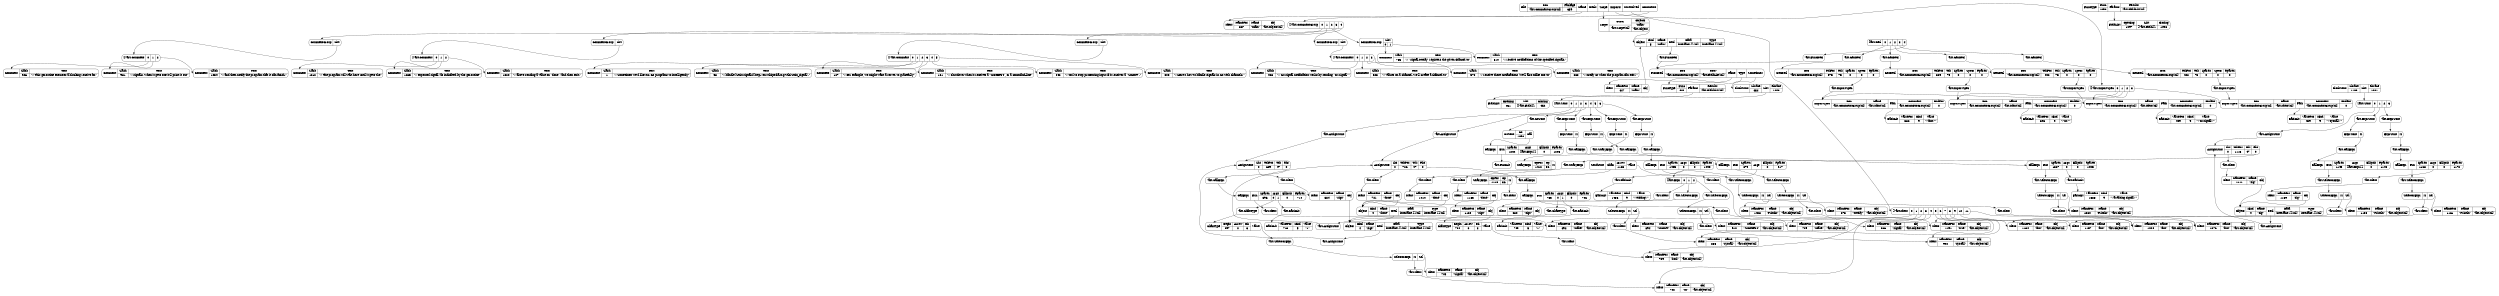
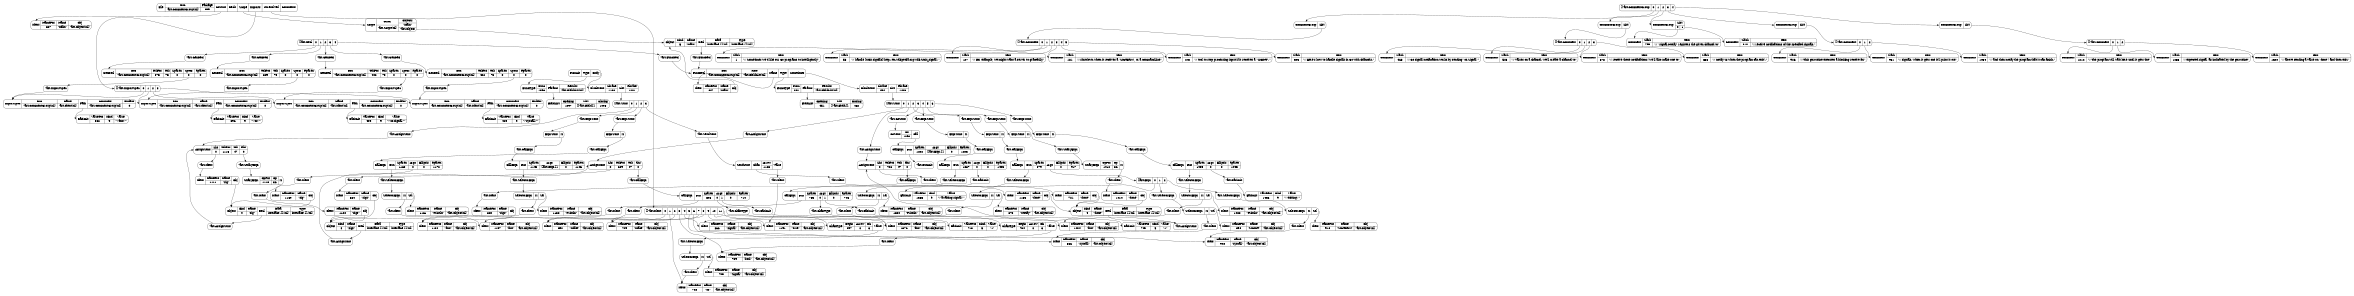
  digraph {
    node [shape=Mrecord]
    edge [headport=name tailport=name]
    n1 [label="<name> Ident |{<f0> NamePos | 367} |{<f1> Name | \"main\"} |{<f2> Obj | *ast.Object(nil)}  "]
    n2 [label="<name> BasicLit |{<f0> ValuePos | 382} |{<f1> Kind | 9} |{<f2> Value | \"\\\"fmt\\\"\"}  "]
    n3 [label="<name> ImportSpec |{<f0> Doc | *ast.CommentGroup(nil)} |{<f1> Name | *ast.Ident(nil)} |<f2> Path|{<f3> Comment | *ast.CommentGroup(nil)} |{<f4> EndPos | 0}  "]
    n4 [label="<name> *ast.ImportSpec"]
    n5 [label="<name> GenDecl |{<f0> Doc | *ast.CommentGroup(nil)} |{<f1> TokPos | 375} |{<f2> Tok | 75} |{<f3> Lparen | 0} |{<f4> Specs | {<5index0> 0}} |{<f5> Rparen | 0}  "]
    n6 [label="<name> *ast.GenDecl"]
    n7 [label="<name> BasicLit |{<f0> ValuePos | 396} |{<f1> Kind | 9} |{<f2> Value | \"\\\"os\\\"\"}  "]
    n8 [label="<name> ImportSpec |{<f0> Doc | *ast.CommentGroup(nil)} |{<f1> Name | *ast.Ident(nil)} |<f2> Path|{<f3> Comment | *ast.CommentGroup(nil)} |{<f4> EndPos | 0}  "]
    n9 [label="<name> *ast.ImportSpec"]
    n10 [label="<name> GenDecl |{<f0> Doc | *ast.CommentGroup(nil)} |{<f1> TokPos | 389} |{<f2> Tok | 75} |{<f3> Lparen | 0} |{<f4> Specs | {<11index0> 0}} |{<f5> Rparen | 0}  "]
    n11 [label="<name> *ast.GenDecl"]
    n12 [label="<name> BasicLit |{<f0> ValuePos | 409} |{<f1> Kind | 9} |{<f2> Value | \"\\\"os/signal\\\"\"}  "]
    n13 [label="<name> ImportSpec |{<f0> Doc | *ast.CommentGroup(nil)} |{<f1> Name | *ast.Ident(nil)} |<f2> Path|{<f3> Comment | *ast.CommentGroup(nil)} |{<f4> EndPos | 0}  "]
    n14 [label="<name> *ast.ImportSpec"]
    n15 [label="<name> GenDecl |{<f0> Doc | *ast.CommentGroup(nil)} |{<f1> TokPos | 402} |{<f2> Tok | 75} |{<f3> Lparen | 0} |{<f4> Specs | {<17index0> 0}} |{<f5> Rparen | 0}  "]
    n16 [label="<name> *ast.GenDecl"]
    n17 [label="<name> BasicLit |{<f0> ValuePos | 429} |{<f1> Kind | 9} |{<f2> Value | \"\\\"syscall\\\"\"}  "]
    n18 [label="<name> ImportSpec |{<f0> Doc | *ast.CommentGroup(nil)} |{<f1> Name | *ast.Ident(nil)} |<f2> Path|{<f3> Comment | *ast.CommentGroup(nil)} |{<f4> EndPos | 0}  "]
    n19 [label="<name> *ast.ImportSpec"]
    n20 [label="<name> GenDecl |{<f0> Doc | *ast.CommentGroup(nil)} |{<f1> TokPos | 422} |{<f2> Tok | 75} |{<f3> Lparen | 0} |{<f4> Specs | {<23index0> 0}} |{<f5> Rparen | 0}  "]
    n21 [label="<name> *ast.GenDecl"]
    n22 [label="<name> *ast.FuncDecl"]
    n23 [label="<name> FuncDecl |{<f0> Doc | *ast.CommentGroup(nil)} |{<f1> Recv | *ast.FieldList(nil)} |<f2> Name|<f3> Type|<f4> Sometimes "]
    n24 [label="<name> Ident |{<f0> NamePos | 447} |{<f1> Name | \"main\"} |<f2> Obj "]
    n25 [label="<name> FuncType |{<f0> Func | 442} |<f1> Params|{<f2> Results | *ast.FieldList(nil)}  "]
    n26 [label="<name> BlockStmt |{<f0> Lbrace | 454} |<f1> List|{<f2> Rbrace | 1448}  "]
    n27 [label="<name> Object |{<f0> Kind | 5} |{<f1> Name | \"main\"} |<f2> Decl|{<f3> Data | interface \{\}(nil)} |{<f4> Type | interface \{\}(nil)}  "]
    n28 [label="<name> FieldList |{<f0> Opening | 451} |{<f1> List | []*ast.Field\{\}} |{<f2> Closing | 452}  "]
    n29 [label="<name> []ast.Stmt |<36index0> 0|<36index1> 1|<36index2> 2|<36index3> 3|<36index4> 4|<36index5> 5|<36index6> 6 "]
    n30 [label="<name> *ast.AssignStmt"]
    n31 [label="<name> AssignStmt |{<f0> Lhs | {<38index0> 0}} |{<f1> TokPos | 689} |{<f2> Tok | 47} |{<f3> Rhs | {<43index0> 0}}  "]
    n32 [label="<name> *ast.Ident"]
    n33 [label="<name> *ast.CallExpr"]
    n34 [label="<name> Ident |{<f0> NamePos | 684} |{<f1> Name | \"sigs\"} |<f2> Obj "]
    n35 [label="<name> CallExpr |<f0> Fun|{<f1> Lparen | 696} |{<f2> Args | {<47index0> 0|<47index1> 1}} |{<f3> Ellipsis | 0} |{<f4> Rparen | 714}  "]
    n36 [label="<name> Object |{<f0> Kind | 4} |{<f1> Name | \"sigs\"} |<f2> Decl|{<f3> Data | interface \{\}(nil)} |{<f4> Type | interface \{\}(nil)}  "]
    n37 [label="<name> Ident |{<f0> NamePos | 692} |{<f1> Name | \"make\"} |{<f2> Obj | *ast.Object(nil)}  "]
    n38 [label="<name> *ast.Ident"]
    n39 [label="<name> Ident |{<f0> NamePos | 702} |{<f1> Name | \"os\"} |{<f2> Obj | *ast.Object(nil)}  "]
    n40 [label="<name> *ast.Ident"]
    n41 [label="<name> Ident |{<f0> NamePos | 705} |{<f1> Name | \"Signal\"} |{<f2> Obj | *ast.Object(nil)}  "]
    n42 [label="<name> SelectorExpr |<f0> X|<f1> Sel "]
    n43 [label="<name> *ast.SelectorExpr"]
    n44 [label="<name> ChanType |{<f0> Begin | 697} |{<f1> Arrow | 0} |{<f2> Dir | 3} |<f3> Value "]
    n45 [label="<name> *ast.ChanType"]
    n46 [label="<name> BasicLit |{<f0> ValuePos | 713} |{<f1> Kind | 5} |{<f2> Value | \"1\"}  "]
    n47 [label="<name> *ast.BasicLit"]
    n48 [label="<name> *ast.AssignStmt"]
    n49 [label="<name> *ast.AssignStmt"]
    n50 [label="<name> AssignStmt |{<f0> Lhs | {<60index0> 0}} |{<f1> TokPos | 726} |{<f2> Tok | 47} |{<f3> Rhs | {<65index0> 0}}  "]
    n51 [label="<name> *ast.Ident"]
    n52 [label="<name> *ast.CallExpr"]
    n53 [label="<name> Ident |{<f0> NamePos | 721} |{<f1> Name | \"done\"} |<f2> Obj "]
    n54 [label="<name> CallExpr |<f0> Fun|{<f1> Lparen | 733} |{<f2> Args | {<69index0> 0|<69index1> 1}} |{<f3> Ellipsis | 0} |{<f4> Rparen | 746}  "]
    n55 [label="<name> Object |{<f0> Kind | 4} |{<f1> Name | \"done\"} |<f2> Decl|{<f3> Data | interface \{\}(nil)} |{<f4> Type | interface \{\}(nil)}  "]
    n56 [label="<name> Ident |{<f0> NamePos | 729} |{<f1> Name | \"make\"} |{<f2> Obj | *ast.Object(nil)}  "]
    n57 [label="<name> *ast.Ident"]
    n58 [label="<name> Ident |{<f0> NamePos | 739} |{<f1> Name | \"bool\"} |{<f2> Obj | *ast.Object(nil)}  "]
    n59 [label="<name> *ast.Ident"]
    n60 [label="<name> ChanType |{<f0> Begin | 734} |{<f1> Arrow | 0} |{<f2> Dir | 3} |<f3> Value "]
    n61 [label="<name> *ast.ChanType"]
    n62 [label="<name> BasicLit |{<f0> ValuePos | 745} |{<f1> Kind | 5} |{<f2> Value | \"1\"}  "]
    n63 [label="<name> *ast.BasicLit"]
    n64 [label="<name> *ast.AssignStmt"]
    n65 [label="<name> Ident |{<f0> NamePos | 866} |{<f1> Name | \"signal\"} |{<f2> Obj | *ast.Object(nil)}  "]
    n66 [label="<name> *ast.Ident"]
    n67 [label="<name> Ident |{<f0> NamePos | 873} |{<f1> Name | \"Notify\"} |{<f2> Obj | *ast.Object(nil)}  "]
    n68 [label="<name> SelectorExpr |<f0> X|<f1> Sel "]
    n69 [label="<name> *ast.SelectorExpr"]
    n70 [label="<name> Ident |{<f0> NamePos | 880} |{<f1> Name | \"sigs\"} |<f2> Obj "]
    n71 [label="<name> *ast.Ident"]
    n72 [label="<name> Ident |{<f0> NamePos | 886} |{<f1> Name | \"syscall\"} |{<f2> Obj | *ast.Object(nil)}  "]
    n73 [label="<name> *ast.Ident"]
    n74 [label="<name> Ident |{<f0> NamePos | 894} |{<f1> Name | \"SIGINT\"} |{<f2> Obj | *ast.Object(nil)}  "]
    n75 [label="<name> SelectorExpr |<f0> X|<f1> Sel "]
    n76 [label="<name> *ast.SelectorExpr"]
    n77 [label="<name> Ident |{<f0> NamePos | 902} |{<f1> Name | \"syscall\"} |{<f2> Obj | *ast.Object(nil)}  "]
    n78 [label="<name> *ast.Ident"]
    n79 [label="<name> Ident |{<f0> NamePos | 910} |{<f1> Name | \"SIGTERM\"} |{<f2> Obj | *ast.Object(nil)}  "]
    n80 [label="<name> SelectorExpr |<f0> X|<f1> Sel "]
    n81 [label="<name> *ast.SelectorExpr"]
    n82 [label="<name> []ast.Expr |<85index0> 0|<85index1> 1|<85index2> 2 "]
    n83 [label="<name> CallExpr |<f0> Fun|{<f1> Lparen | 879} |<f2> Args|{<f3> Ellipsis | 0} |{<f4> Rparen | 917}  "]
    n84 [label="<name> *ast.CallExpr"]
    n85 [label="<name> ExprStmt |<f0> X "]
    n86 [label="<name> *ast.ExprStmt"]
    n87 [label="<name> FieldList |{<f0> Opening | 1097} |{<f1> List | []*ast.Field\{\}} |{<f2> Closing | 1098}  "]
    n88 [label="<name> FuncType |{<f0> Func | 1093} |<f1> Params|{<f2> Results | *ast.FieldList(nil)}  "]
    n89 [label="<name> *ast.AssignStmt"]
    n90 [label="<name> AssignStmt |{<f0> Lhs | {<109index0> 0}} |{<f1> TokPos | 1115} |{<f2> Tok | 47} |{<f3> Rhs | {<114index0> 0}}  "]
    n91 [label="<name> *ast.Ident"]
    n92 [label="<name> *ast.UnaryExpr"]
    n93 [label="<name> Ident |{<f0> NamePos | 1111} |{<f1> Name | \"sig\"} |<f2> Obj "]
    n94 [label="<name> UnaryExpr |{<f0> OpPos | 1118} |{<f1> Op | 36} |<f2> X "]
    n95 [label="<name> Object |{<f0> Kind | 4} |{<f1> Name | \"sig\"} |<f2> Decl|{<f3> Data | interface \{\}(nil)} |{<f4> Type | interface \{\}(nil)}  "]
    n96 [label="<name> Ident |{<f0> NamePos | 1120} |{<f1> Name | \"sigs\"} |<f2> Obj "]
    n97 [label="<name> *ast.Ident"]
    n98 [label="<name> *ast.AssignStmt"]
    n99 [label="<name> Ident |{<f0> NamePos | 1134} |{<f1> Name | \"fmt\"} |{<f2> Obj | *ast.Object(nil)}  "]
    n100 [label="<name> *ast.Ident"]
    n101 [label="<name> Ident |{<f0> NamePos | 1138} |{<f1> Name | \"Println\"} |{<f2> Obj | *ast.Object(nil)}  "]
    n102 [label="<name> SelectorExpr |<f0> X|<f1> Sel "]
    n103 [label="<name> *ast.SelectorExpr"]
    n104 [label="<name> CallExpr |<f0> Fun|{<f1> Lparen | 1145} |{<f2> Args | []ast.Expr\{\}} |{<f3> Ellipsis | 0} |{<f4> Rparen | 1146}  "]
    n105 [label="<name> *ast.CallExpr"]
    n106 [label="<name> ExprStmt |<f0> X "]
    n107 [label="<name> *ast.ExprStmt"]
    n108 [label="<name> Ident |{<f0> NamePos | 1157} |{<f1> Name | \"fmt\"} |{<f2> Obj | *ast.Object(nil)}  "]
    n109 [label="<name> *ast.Ident"]
    n110 [label="<name> Ident |{<f0> NamePos | 1161} |{<f1> Name | \"Println\"} |{<f2> Obj | *ast.Object(nil)}  "]
    n111 [label="<name> SelectorExpr |<f0> X|<f1> Sel "]
    n112 [label="<name> *ast.SelectorExpr"]
    n113 [label="<name> Ident |{<f0> NamePos | 1169} |{<f1> Name | \"sig\"} |<f2> Obj "]
    n114 [label="<name> *ast.Ident"]
    n115 [label="<name> CallExpr |<f0> Fun|{<f1> Lparen | 1168} |{<f2> Args | {<137index0> 0}} |{<f3> Ellipsis | 0} |{<f4> Rparen | 1172}  "]
    n116 [label="<name> *ast.CallExpr"]
    n117 [label="<name> ExprStmt |<f0> X "]
    n118 [label="<name> *ast.ExprStmt"]
    n119 [label="<name> Ident |{<f0> NamePos | 1183} |{<f1> Name | \"done\"} |<f2> Obj "]
    n120 [label="<name> *ast.Ident"]
    n121 [label="<name> Ident |{<f0> NamePos | 1191} |{<f1> Name | \"true\"} |{<f2> Obj | *ast.Object(nil)}  "]
    n122 [label="<name> *ast.Ident"]
    n123 [label="<name> SendStmt |<f0> Chan|{<f1> Arrow | 1188} |<f2> Value "]
+   n124 [label="<name> *ast.SendStmt"]
    n125 [label="<name> []ast.Stmt |<107index0> 0|<107index1> 1|<107index2> 2|<107index3> 3 "]
    n126 [label="<name> BlockStmt |{<f0> Lbrace | 1100} |<f1> List|{<f2> Rbrace | 1201}  "]
+   n127 [label="<name> FuncLit |<f0> Type|<f1> Body "]
    n128 [label="<name> *ast.FuncLit"]
    n129 [label="<name> CallExpr |<f0> Fun|{<f1> Lparen | 1202} |{<f2> Args | []ast.Expr\{\}} |{<f3> Ellipsis | 0} |{<f4> Rparen | 1203}  "]
    n130 [label="<name> GoStmt |{<f0> Go | 1090} |<f1> Call "]
    n131 [label="<name> *ast.GoStmt"]
    n132 [label="<name> Ident |{<f0> NamePos | 1376} |{<f1> Name | \"fmt\"} |{<f2> Obj | *ast.Object(nil)}  "]
    n133 [label="<name> *ast.Ident"]
    n134 [label="<name> Ident |{<f0> NamePos | 1380} |{<f1> Name | \"Println\"} |{<f2> Obj | *ast.Object(nil)}  "]
    n135 [label="<name> SelectorExpr |<f0> X|<f1> Sel "]
    n136 [label="<name> *ast.SelectorExpr"]
    n137 [label="<name> BasicLit |{<f0> ValuePos | 1388} |{<f1> Kind | 9} |{<f2> Value | \"\\\"awaiting signal\\\"\"}  "]
    n138 [label="<name> *ast.BasicLit"]
    n139 [label="<name> CallExpr |<f0> Fun|{<f1> Lparen | 1387} |{<f2> Args | {<158index0> 0}} |{<f3> Ellipsis | 0} |{<f4> Rparen | 1405}  "]
    n140 [label="<name> *ast.CallExpr"]
    n141 [label="<name> ExprStmt |<f0> X "]
    n142 [label="<name> *ast.ExprStmt"]
    n143 [label="<name> Ident |{<f0> NamePos | 1414} |{<f1> Name | \"done\"} |<f2> Obj "]
    n144 [label="<name> *ast.Ident"]
    n145 [label="<name> UnaryExpr |{<f0> OpPos | 1412} |{<f1> Op | 36} |<f2> X "]
    n146 [label="<name> *ast.UnaryExpr"]
    n147 [label="<name> ExprStmt |<f0> X "]
    n148 [label="<name> *ast.ExprStmt"]
    n149 [label="<name> Ident |{<f0> NamePos | 1424} |{<f1> Name | \"fmt\"} |{<f2> Obj | *ast.Object(nil)}  "]
    n150 [label="<name> *ast.Ident"]
    n151 [label="<name> Ident |{<f0> NamePos | 1428} |{<f1> Name | \"Println\"} |{<f2> Obj | *ast.Object(nil)}  "]
    n152 [label="<name> SelectorExpr |<f0> X|<f1> Sel "]
    n153 [label="<name> *ast.SelectorExpr"]
    n154 [label="<name> BasicLit |{<f0> ValuePos | 1436} |{<f1> Kind | 9} |{<f2> Value | \"\\\"exiting\\\"\"}  "]
    n155 [label="<name> *ast.BasicLit"]
    n156 [label="<name> CallExpr |<f0> Fun|{<f1> Lparen | 1435} |{<f2> Args | {<176index0> 0}} |{<f3> Ellipsis | 0} |{<f4> Rparen | 1445}  "]
    n157 [label="<name> *ast.CallExpr"]
    n158 [label="<name> ExprStmt |<f0> X "]
    n159 [label="<name> *ast.ExprStmt"]
    n160 [label="<name> *ast.FuncDecl"]
    n161 [label="<name> []ast.Decl |<3index0> 0|<3index1> 1|<3index2> 2|<3index3> 3|<3index4> 4 "]
    n162 [label="<name> Scope |{<f0> Outer | *ast.Scope(nil)} |{<f1> Objects | {{<183key0> \"main\"| <183value0> *ast.Object}}}  "]
    n163 [label="<name> []*ast.ImportSpec |<184index0> 0|<184index1> 1|<184index2> 2|<184index3> 3 "]
    n164 [label="<name> []*ast.Ident |<185index0> 0|<185index1> 1|<185index2> 2|<185index3> 3|<185index4> 4|<185index5> 5|<185index6> 6|<185index7> 7|<185index8> 8|<185index9> 9|<185index10> 10|<185index11> 11 "]
    n165 [label="<name> Comment |{<f0> Slash | 1} |{<f1> Text | \"// Sometimes we'd like our Go programs to intelligently\"}  "]
    n166 [label="<name> Comment |{<f0> Slash | 58} |{<f1> Text | \"// handle [Unix signals](http://en.wikipedia.org/wiki/Unix_signal).\"}  "]
    n167 [label="<name> Comment |{<f0> Slash | 127} |{<f1> Text | \"// For example, we might want a server to gracefully\"}  "]
    n168 [label="<name> Comment |{<f0> Slash | 181} |{<f1> Text | \"// shutdown when it receives a `SIGTERM`, or a command-line\"}  "]
    n169 [label="<name> Comment |{<f0> Slash | 242} |{<f1> Text | \"// tool to stop processing input if it receives a `SIGINT`.\"}  "]
    n170 [label="<name> Comment |{<f0> Slash | 303} |{<f1> Text | \"// Here's how to handle signals in Go with channels.\"}  "]
    n171 [label="<name> []*ast.Comment |<188index0> 0|<188index1> 1|<188index2> 2|<188index3> 3|<188index4> 4|<188index5> 5 "]
    n172 [label="<name> CommentGroup |<f0> List "]
    n173 [label="<name> Comment |{<f0> Slash | 463} |{<f1> Text | \"// Go signal notification works by sending `os.Signal`\"}  "]
    n174 [label="<name> Comment |{<f0> Slash | 523} |{<f1> Text | \"// values on a channel. We'll create a channel to\"}  "]
    n175 [label="<name> Comment |{<f0> Slash | 578} |{<f1> Text | \"// receive these notifications (we'll also make one to\"}  "]
    n176 [label="<name> Comment |{<f0> Slash | 638} |{<f1> Text | \"// notify us when the program can exit).\"}  "]
    n177 [label="<name> []*ast.Comment |<196index0> 0|<196index1> 1|<196index2> 2|<196index3> 3 "]
    n178 [label="<name> CommentGroup |<f0> List "]
    n179 [label="<name> Comment |{<f0> Slash | 755} |{<f1> Text | \"// `signal.Notify` registers the given channel to\"}  "]
    n180 [label="<name> Comment |{<f0> Slash | 810} |{<f1> Text | \"// receive notifications of the specified signals.\"}  "]
    n181 [label="<name> CommentGroup |{<f0> List | {<202index0> 0|<202index1> 1}}  "]
    n182 [label="<name> Comment |{<f0> Slash | 926} |{<f1> Text | \"// This goroutine executes a blocking receive for\"}  "]
    n183 [label="<name> Comment |{<f0> Slash | 981} |{<f1> Text | \"// signals. When it gets one it'll print it out\"}  "]
    n184 [label="<name> Comment |{<f0> Slash | 1034} |{<f1> Text | \"// and then notify the program that it can finish.\"}  "]
    n185 [label="<name> []*ast.Comment |<206index0> 0|<206index1> 1|<206index2> 2 "]
    n186 [label="<name> CommentGroup |<f0> List "]
    n187 [label="<name> Comment |{<f0> Slash | 1212} |{<f1> Text | \"// The program will wait here until it gets the\"}  "]
    n188 [label="<name> Comment |{<f0> Slash | 1265} |{<f1> Text | \"// expected signal (as indicated by the goroutine\"}  "]
    n189 [label="<name> Comment |{<f0> Slash | 1320} |{<f1> Text | \"// above sending a value on `done`) and then exit.\"}  "]
    n190 [label="<name> []*ast.Comment |<211index0> 0|<211index1> 1|<211index2> 2 "]
    n191 [label="<name> CommentGroup |<f0> List "]
    n192 [label="<name> []*ast.CommentGroup |<186index0> 0|<186index1> 1|<186index2> 2|<186index3> 3|<186index4> 4 "]
-   n193 [label="<name> File |{<f0> Doc | *ast.CommentGroup(nil)} |{<f1> Package | 359} |<f2> Name|<f3> Decls|<f4> Scope|<f5> Imports|<f6> Unresolved|<f7> Comments "]
+   n193 [label="<name> File |{<f0> Doc | *ast.CommentGroup(nil)} |{<f1> Package | 359} |<f2> GoStmt|<f3> Decls|<f4> Scope|<f5> Imports|<f6> Unresolved|<f7> Comments "]
    n3 -> n2 [tailport=f2]
    n4 -> n3
    n5 -> n4 [tailport="5index0"]
    n6 -> n5
    n8 -> n7 [tailport=f2]
    n9 -> n8
    n10 -> n9 [tailport="11index0"]
    n11 -> n10
    n13 -> n12 [tailport=f2]
    n14 -> n13
    n15 -> n14 [tailport="17index0"]
    n16 -> n15
    n18 -> n17 [tailport=f2]
    n19 -> n18
    n20 -> n19 [tailport="23index0"]
    n21 -> n20
    n22 -> n23
    n23 -> n24 [tailport=f2]
    n23 -> n25 [tailport=f3]
    n23 -> n26 [tailport=f4]
    n24 -> n27 [tailport=f2]
    n25 -> n28 [tailport=f1]
    n26 -> n29 [tailport=f1]
    n27 -> n22 [tailport=f2]
    n29 -> n48 [tailport="36index0"]
    n29 -> n64 [tailport="36index1"]
    n29 -> n86 [tailport="36index2"]
    n29 -> n131 [tailport="36index3"]
    n29 -> n142 [tailport="36index4"]
    n29 -> n148 [tailport="36index5"]
    n29 -> n159 [tailport="36index6"]
    n30 -> n31
    n31 -> n32 [tailport="38index0"]
    n31 -> n33 [tailport="43index0"]
    n32 -> n34
    n33 -> n35
    n34 -> n36 [tailport=f2]
    n35 -> n38 [tailport=f0]
    n35 -> n45 [tailport="47index0"]
    n35 -> n47 [tailport="47index1"]
    n36 -> n30 [tailport=f2]
    n38 -> n37
    n40 -> n39
    n42 -> n40 [tailport=f0]
    n42 -> n41 [tailport=f1]
    n43 -> n42
    n44 -> n43 [tailport=f3]
    n45 -> n44
    n47 -> n46
    n48 -> n31
    n49 -> n50
    n50 -> n51 [tailport="60index0"]
    n50 -> n52 [tailport="65index0"]
    n51 -> n53
    n52 -> n54
    n53 -> n55 [tailport=f2]
    n54 -> n57 [tailport=f0]
    n54 -> n61 [tailport="69index0"]
    n54 -> n63 [tailport="69index1"]
    n55 -> n49 [tailport=f2]
    n57 -> n56
    n59 -> n58
    n60 -> n59 [tailport=f3]
    n61 -> n60
    n63 -> n62
    n64 -> n50
    n66 -> n65
    n68 -> n66 [tailport=f0]
    n68 -> n67 [tailport=f1]
    n69 -> n68
    n70 -> n36 [tailport=f2]
    n71 -> n70
    n73 -> n72
    n75 -> n73 [tailport=f0]
    n75 -> n74 [tailport=f1]
    n76 -> n75
    n78 -> n77
    n80 -> n78 [tailport=f0]
    n80 -> n79 [tailport=f1]
    n81 -> n80
    n82 -> n71 [tailport="85index0"]
    n82 -> n76 [tailport="85index1"]
    n82 -> n81 [tailport="85index2"]
    n83 -> n69 [tailport=f0]
    n83 -> n82 [tailport=f2]
    n84 -> n83
    n85 -> n84 [tailport=f0]
    n86 -> n85
    n88 -> n87 [tailport=f1]
    n89 -> n90
    n90 -> n91 [tailport="109index0"]
    n90 -> n92 [tailport="114index0"]
    n91 -> n93
    n92 -> n94
    n93 -> n95 [tailport=f2]
    n94 -> n97 [tailport=f2]
    n95 -> n89 [tailport=f2]
    n96 -> n36 [tailport=f2]
    n97 -> n96
    n98 -> n90
    n100 -> n99
    n102 -> n100 [tailport=f0]
    n102 -> n101 [tailport=f1]
    n103 -> n102
    n104 -> n103 [tailport=f0]
    n105 -> n104
    n106 -> n105 [tailport=f0]
    n107 -> n106
    n109 -> n108
    n111 -> n109 [tailport=f0]
    n111 -> n110 [tailport=f1]
    n112 -> n111
    n113 -> n95 [tailport=f2]
    n114 -> n113
    n115 -> n112 [tailport=f0]
    n115 -> n114 [tailport="137index0"]
    n116 -> n115
    n117 -> n116 [tailport=f0]
    n118 -> n117
    n119 -> n55 [tailport=f2]
    n120 -> n119
    n122 -> n121
    n123 -> n120 [tailport=f0]
    n123 -> n122 [tailport=f2]
+   n124 -> n123
    n125 -> n98 [tailport="107index0"]
    n125 -> n107 [tailport="107index1"]
    n125 -> n118 [tailport="107index2"]
+   n125 -> n124 [tailport="107index3"]
    n126 -> n125 [tailport=f1]
+   n127 -> n88 [tailport=f0]
+   n127 -> n126 [tailport=f1]
    n129 -> n128 [tailport=f0]
    n130 -> n129 [tailport=f1]
    n131 -> n130
    n133 -> n132
    n135 -> n133 [tailport=f0]
    n135 -> n134 [tailport=f1]
    n136 -> n135
    n138 -> n137
    n139 -> n136 [tailport=f0]
    n139 -> n138 [tailport="158index0"]
    n140 -> n139
    n141 -> n140 [tailport=f0]
    n142 -> n141
    n143 -> n55 [tailport=f2]
    n144 -> n143
    n145 -> n144 [tailport=f2]
    n146 -> n145
    n147 -> n146 [tailport=f0]
    n148 -> n147
    n150 -> n149
    n152 -> n150 [tailport=f0]
    n152 -> n151 [tailport=f1]
    n153 -> n152
    n155 -> n154
    n156 -> n153 [tailport=f0]
    n156 -> n155 [tailport="176index0"]
    n157 -> n156
    n158 -> n157 [tailport=f0]
    n159 -> n158
    n160 -> n23
    n161 -> n6 [tailport="3index0"]
    n161 -> n11 [tailport="3index1"]
    n161 -> n16 [tailport="3index2"]
    n161 -> n21 [tailport="3index3"]
    n161 -> n160 [tailport="3index4"]
    n162 -> n27 [tailport="183value0"]
    n163 -> n3 [tailport="184index0"]
    n163 -> n8 [tailport="184index1"]
    n163 -> n13 [tailport="184index2"]
    n163 -> n18 [tailport="184index3"]
    n164 -> n37 [tailport="185index0"]
    n164 -> n39 [tailport="185index1"]
    n164 -> n56 [tailport="185index2"]
    n164 -> n58 [tailport="185index3"]
    n164 -> n65 [tailport="185index4"]
    n164 -> n72 [tailport="185index5"]
    n164 -> n77 [tailport="185index6"]
    n164 -> n99 [tailport="185index7"]
    n164 -> n108 [tailport="185index8"]
    n164 -> n121 [tailport="185index9"]
    n164 -> n132 [tailport="185index10"]
    n164 -> n149 [tailport="185index11"]
    n171 -> n165 [tailport="188index0"]
    n171 -> n166 [tailport="188index1"]
    n171 -> n167 [tailport="188index2"]
    n171 -> n168 [tailport="188index3"]
    n171 -> n169 [tailport="188index4"]
    n171 -> n170 [tailport="188index5"]
    n172 -> n171 [tailport=f0]
    n177 -> n173 [tailport="196index0"]
    n177 -> n174 [tailport="196index1"]
    n177 -> n175 [tailport="196index2"]
    n177 -> n176 [tailport="196index3"]
    n178 -> n177 [tailport=f0]
    n181 -> n179 [tailport="202index0"]
    n181 -> n180 [tailport="202index1"]
    n185 -> n182 [tailport="206index0"]
    n185 -> n183 [tailport="206index1"]
    n185 -> n184 [tailport="206index2"]
    n186 -> n185 [tailport=f0]
    n190 -> n187 [tailport="211index0"]
    n190 -> n188 [tailport="211index1"]
    n190 -> n189 [tailport="211index2"]
    n191 -> n190 [tailport=f0]
    n192 -> n172 [tailport="186index0"]
    n192 -> n178 [tailport="186index1"]
    n192 -> n181 [tailport="186index2"]
    n192 -> n186 [tailport="186index3"]
    n192 -> n191 [tailport="186index4"]
    n193 -> n1 [tailport=f2]
    n193 -> n162 [tailport=f4]
    n193 -> n163 [tailport=f5]
    n193 -> n164 [tailport=f6]
-   n193 -> n192 [tailport=f7]
  }
